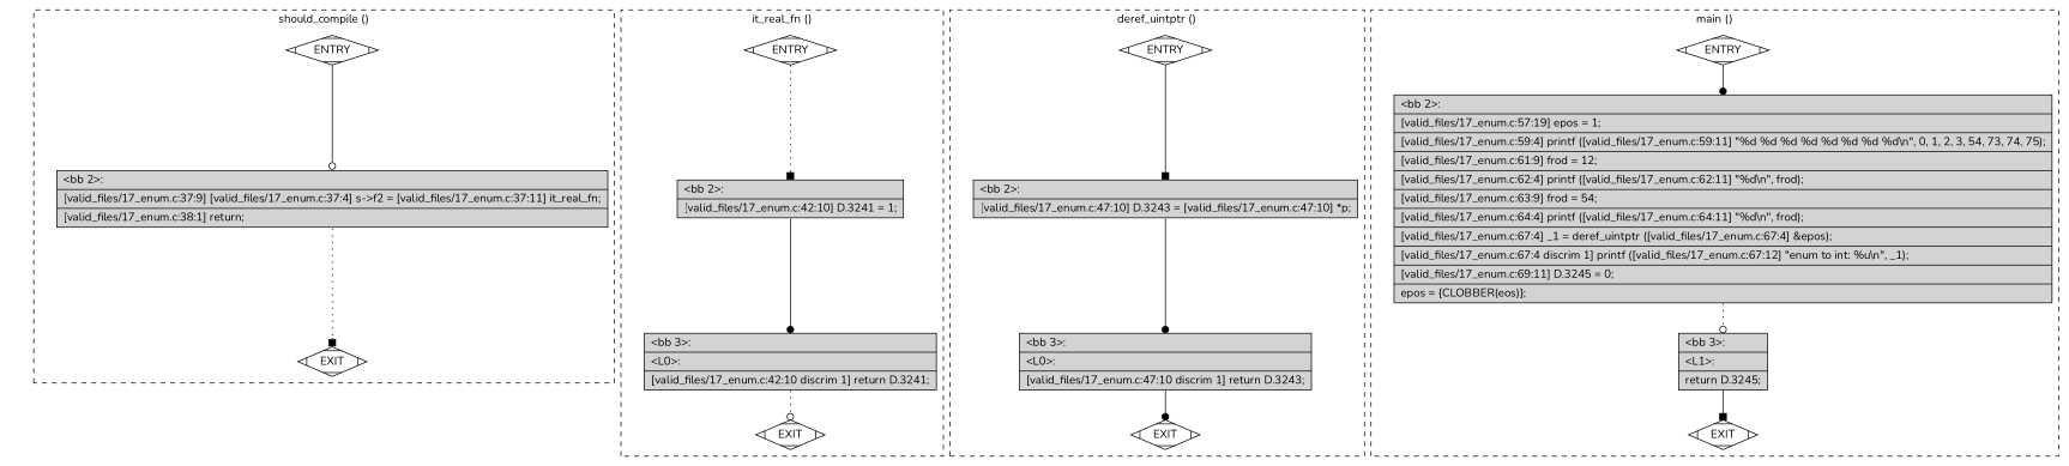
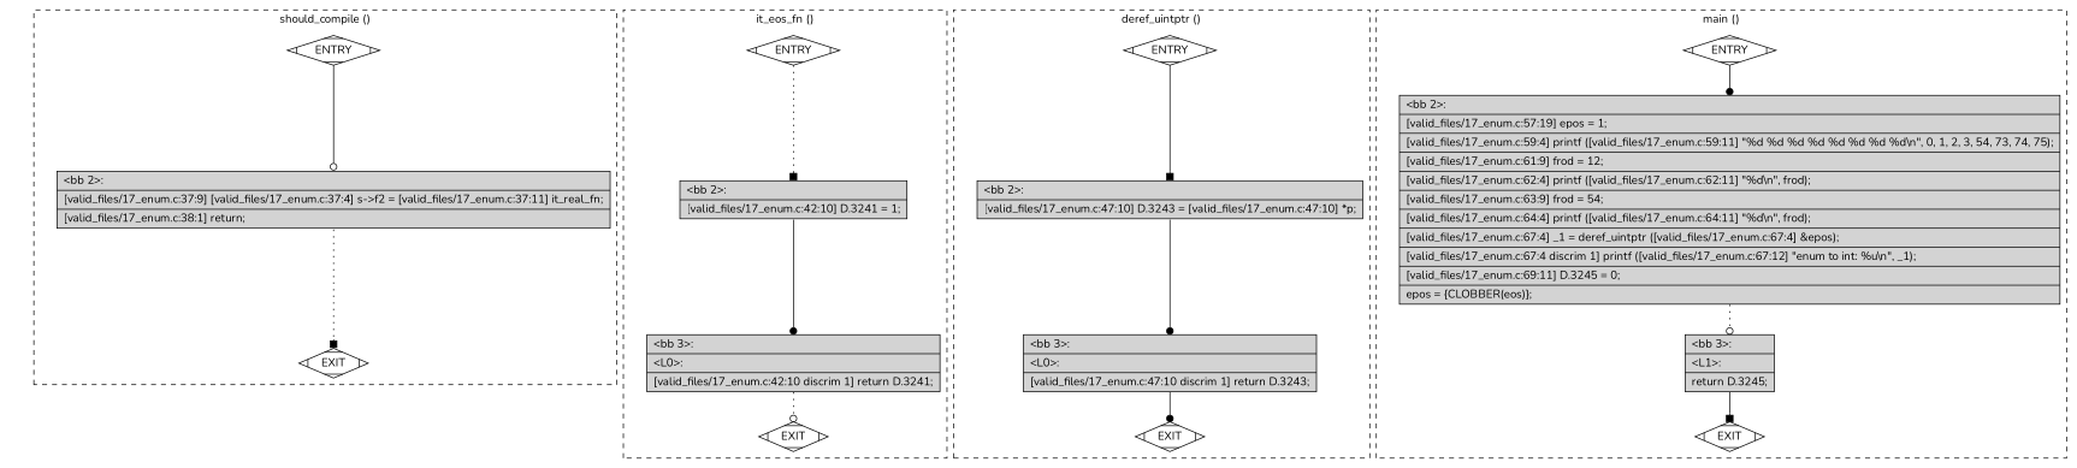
  digraph {
    fontname=Nunito
    node [fillcolor=white shape=Mdiamond style=filled fontname=Nunito]
    edge [constraint=true headport=n style=solid tailport=s fontname=Nunito color=black weight=100]
    n1 [label=ENTRY]
    n2 [label=EXIT]
    n3 [fillcolor=lightgrey label="{\<bb\ 2\>:\l|[valid_files/17_enum.c:37:9]\ [valid_files/17_enum.c:37:4]\ s-\>f2\ =\ [valid_files/17_enum.c:37:11]\ it_real_fn;\l|[valid_files/17_enum.c:38:1]\ return;\l}" shape=record]
    n4 [label=ENTRY]
    n5 [label=EXIT]
    n6 [fillcolor=lightgrey label="{\<bb\ 2\>:\l|[valid_files/17_enum.c:42:10]\ D.3241\ =\ 1;\l}" shape=record]
    n7 [fillcolor=lightgrey label="{\<bb\ 3\>:\l|\<L0\>:\l|[valid_files/17_enum.c:42:10\ discrim\ 1]\ return\ D.3241;\l}" shape=record]
    n8 [label=ENTRY]
    n9 [label=EXIT]
    n10 [fillcolor=lightgrey label="{\<bb\ 2\>:\l|[valid_files/17_enum.c:47:10]\ D.3243\ =\ [valid_files/17_enum.c:47:10]\ *p;\l}" shape=record]
    n11 [fillcolor=lightgrey label="{\<bb\ 3\>:\l|\<L0\>:\l|[valid_files/17_enum.c:47:10\ discrim\ 1]\ return\ D.3243;\l}" shape=record]
    n12 [label=ENTRY]
    n13 [label=EXIT]
    n14 [fillcolor=lightgrey label="{\<bb\ 2\>:\l|[valid_files/17_enum.c:57:19]\ epos\ =\ 1;\l|[valid_files/17_enum.c:59:4]\ printf\ ([valid_files/17_enum.c:59:11]\ \"%d\ %d\ %d\ %d\ %d\ %d\ %d\ %d\\n\",\ 0,\ 1,\ 2,\ 3,\ 54,\ 73,\ 74,\ 75);\l|[valid_files/17_enum.c:61:9]\ frod\ =\ 12;\l|[valid_files/17_enum.c:62:4]\ printf\ ([valid_files/17_enum.c:62:11]\ \"%d\\n\",\ frod);\l|[valid_files/17_enum.c:63:9]\ frod\ =\ 54;\l|[valid_files/17_enum.c:64:4]\ printf\ ([valid_files/17_enum.c:64:11]\ \"%d\\n\",\ frod);\l|[valid_files/17_enum.c:67:4]\ _1\ =\ deref_uintptr\ ([valid_files/17_enum.c:67:4]\ &epos);\l|[valid_files/17_enum.c:67:4\ discrim\ 1]\ printf\ ([valid_files/17_enum.c:67:12]\ \"enum\ to\ int:\ %u\\n\",\ _1);\l|[valid_files/17_enum.c:69:11]\ D.3245\ =\ 0;\l|epos\ =\ \{CLOBBER(eos)\};\l}" shape=record]
    n15 [fillcolor=lightgrey label="{\<bb\ 3\>:\l|\<L1\>:\l|return\ D.3245;\l}" shape=record]
    subgraph cluster_1 {
      color=black
      label="should_compile ()"
      style=dashed
      n1
      n2
      n3
    }
    subgraph cluster_2 {
      color=black
-     label="it_real_fn ()"
+     label="it_eos_fn ()"
      style=dashed
      n4
      n5
      n6
      n7
    }
    subgraph cluster_3 {
      color=black
      label="deref_uintptr ()"
      style=dashed
      n8
      n9
      n10
      n11
    }
    subgraph cluster_4 {
      color=black
      label="main ()"
      style=dashed
      n12
      n13
      n14
      n15
    }
    n1 -> n2 [style=invis color="" weight=""]
    n1 -> n3 [arrowhead=odot]
    n3 -> n2 [style=dotted weight=10 arrowhead=box]
    n4 -> n5 [style=invis color="" weight=""]
    n4 -> n6 [style=dotted arrowhead=box]
    n6 -> n7 [arrowhead=dot]
    n7 -> n5 [style=dotted weight=10 arrowhead=odot]
    n8 -> n9 [style=invis color="" weight=""]
    n8 -> n10 [arrowhead=box]
    n10 -> n11 [arrowhead=dot]
    n11 -> n9 [weight=10 arrowhead=dot]
    n12 -> n13 [style=invis color="" weight=""]
    n12 -> n14 [arrowhead=dot]
    n14 -> n15 [style=dotted arrowhead=odot]
    n15 -> n13 [weight=10 arrowhead=box]
  }
